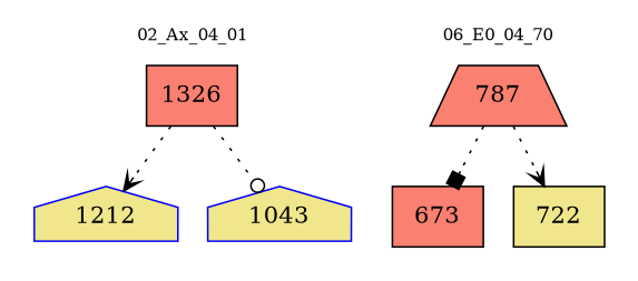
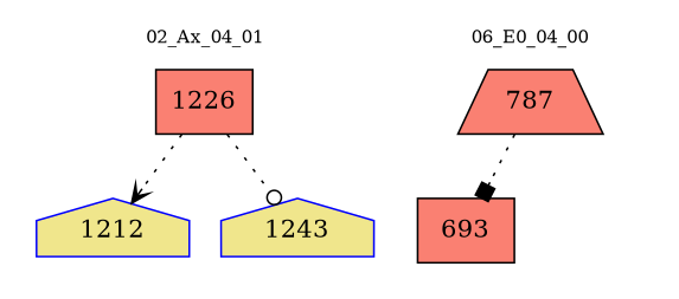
  digraph {
    node [color=black fillcolor=salmon shape=box style=filled]
    edge [arrowhead=vee color=black style=dotted]
-   n1 [label=1326]
+   n1 [label=1226]
    n2 [color=blue fillcolor=khaki label=1212 shape=house]
-   n3 [color=blue fillcolor=khaki label=1043 shape=house]
+   n3 [color=blue fillcolor=khaki label=1243 shape=house]
    n4 [label=787 shape=trapezium]
-   n5 [label=673]
-   n6 [fillcolor=khaki label=722]
+   n5 [label=693]
    subgraph cluster_1 {
      color=white
      fontsize=10
      label="02_Ax_04_01"
      n1
      n2
      n3
    }
    subgraph cluster_2 {
      color=white
      fontsize=10
-     label="06_E0_04_70"
+     label="06_E0_04_00"
      n4
      n5
-     n6
    }
    n1 -> n2
    n1 -> n3 [arrowhead=odot]
    n4 -> n5 [arrowhead=box]
-   n4 -> n6
  }
